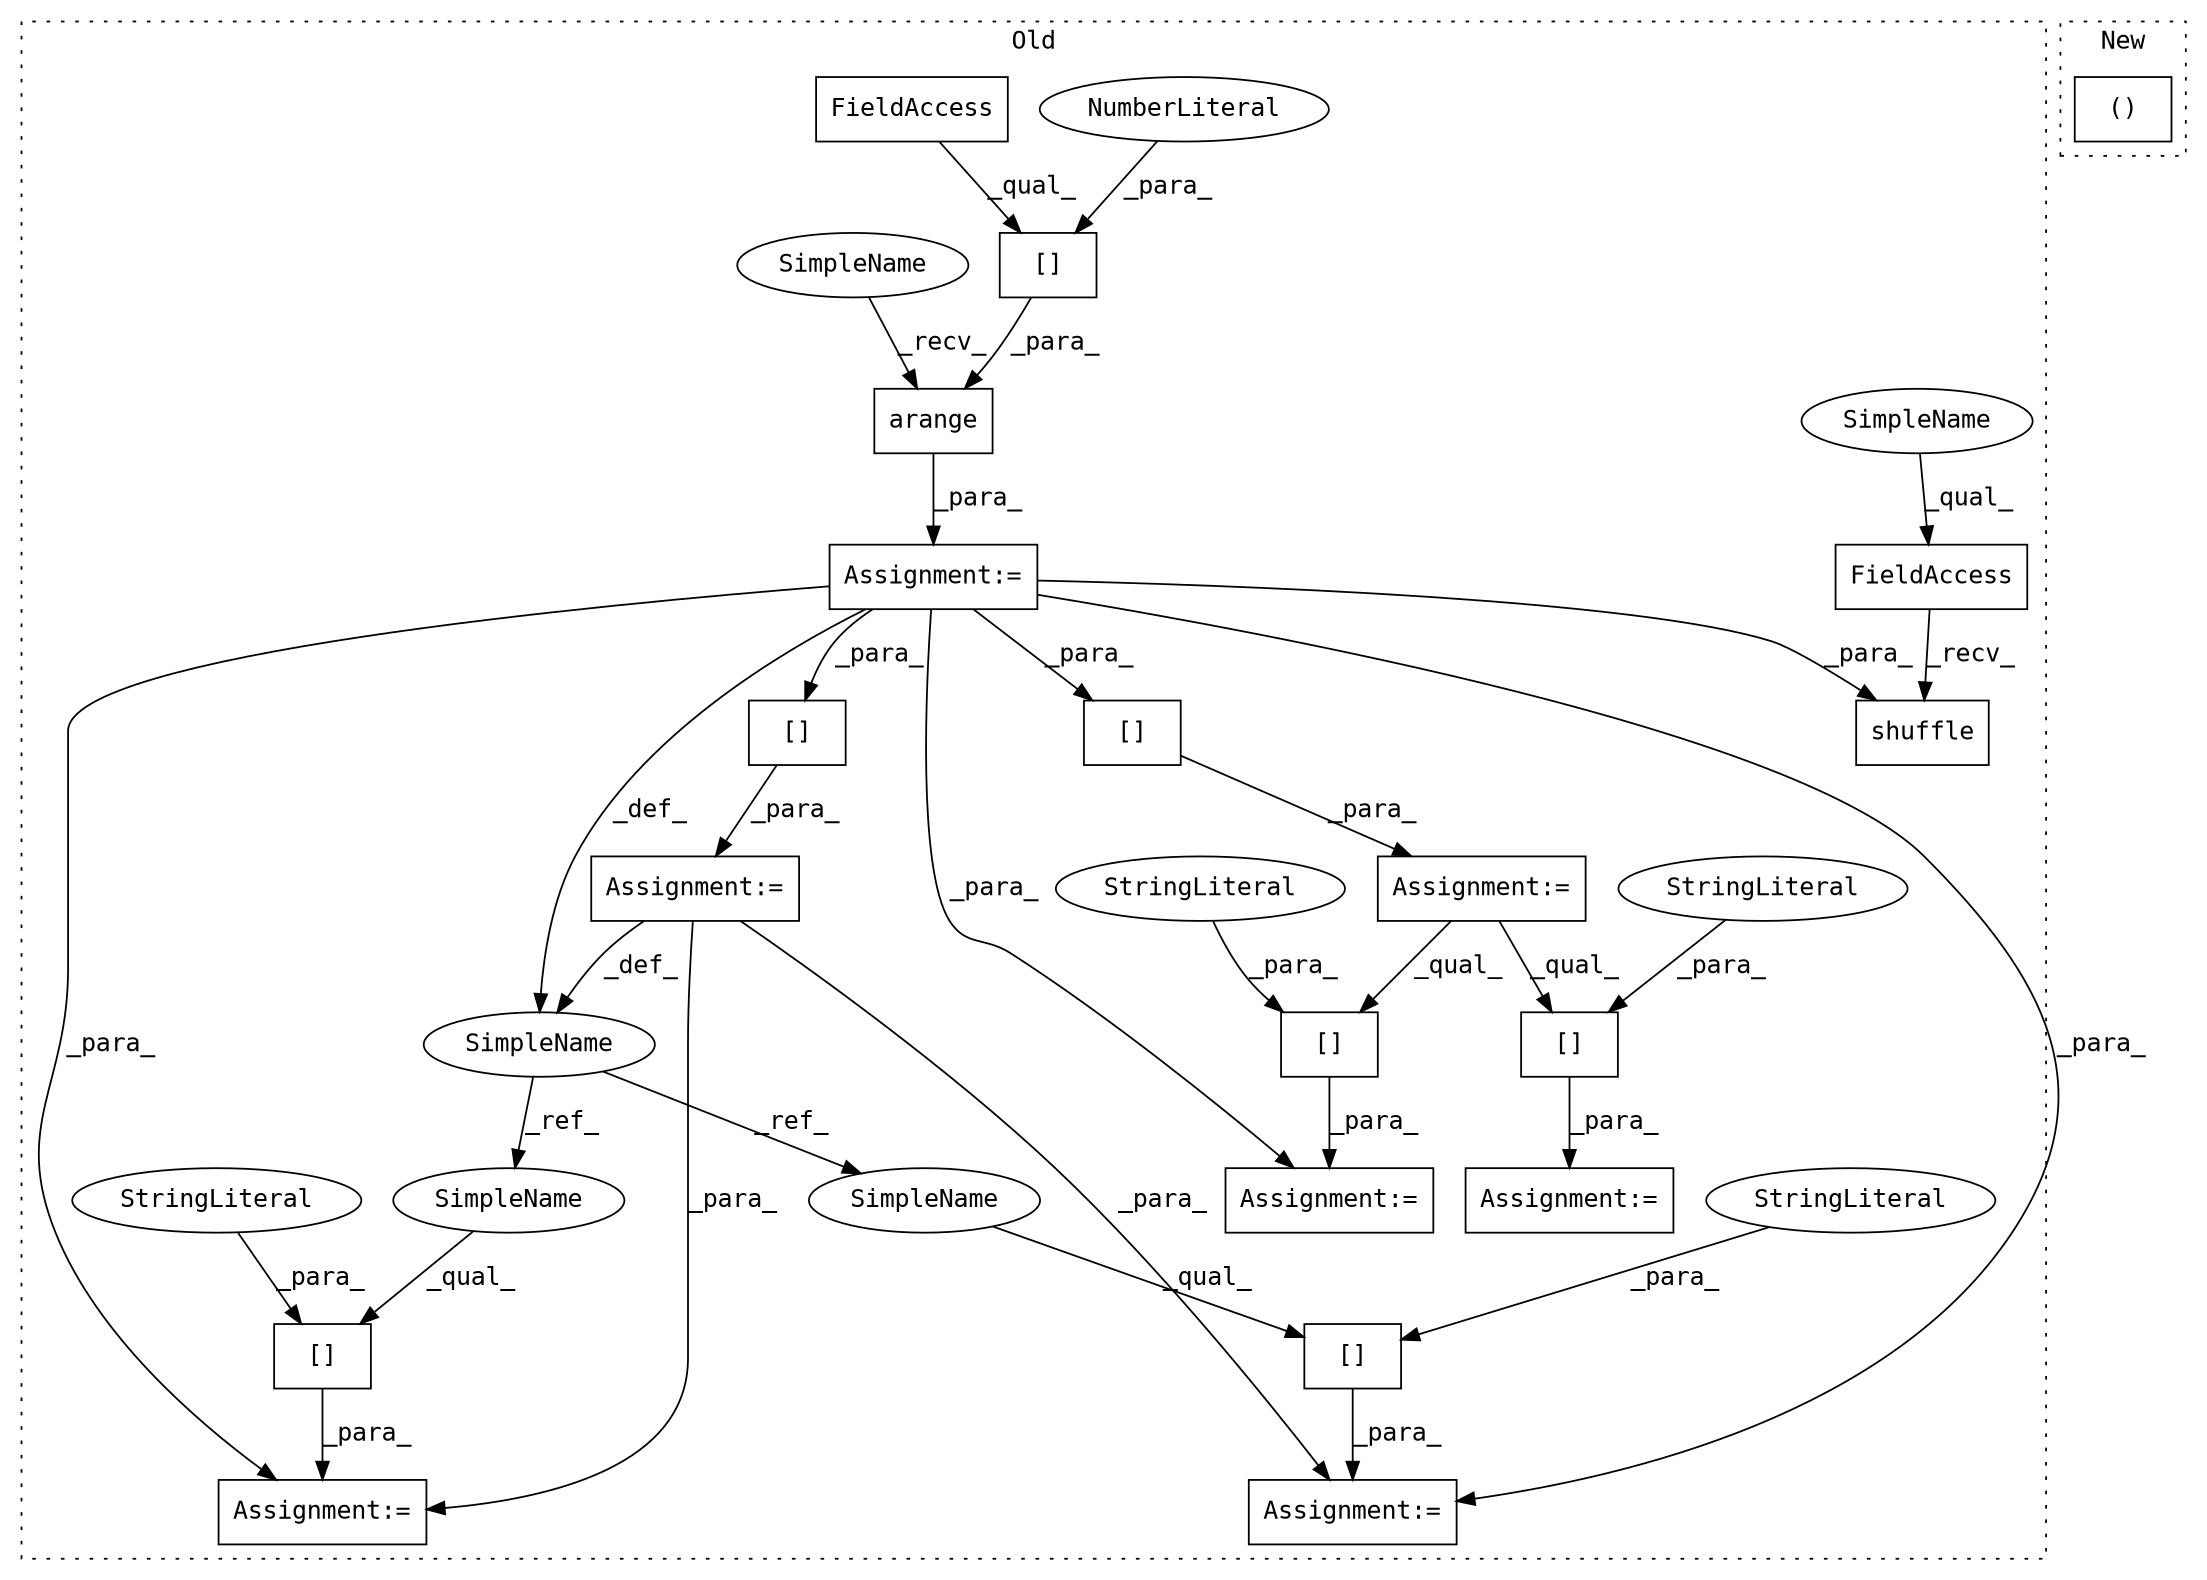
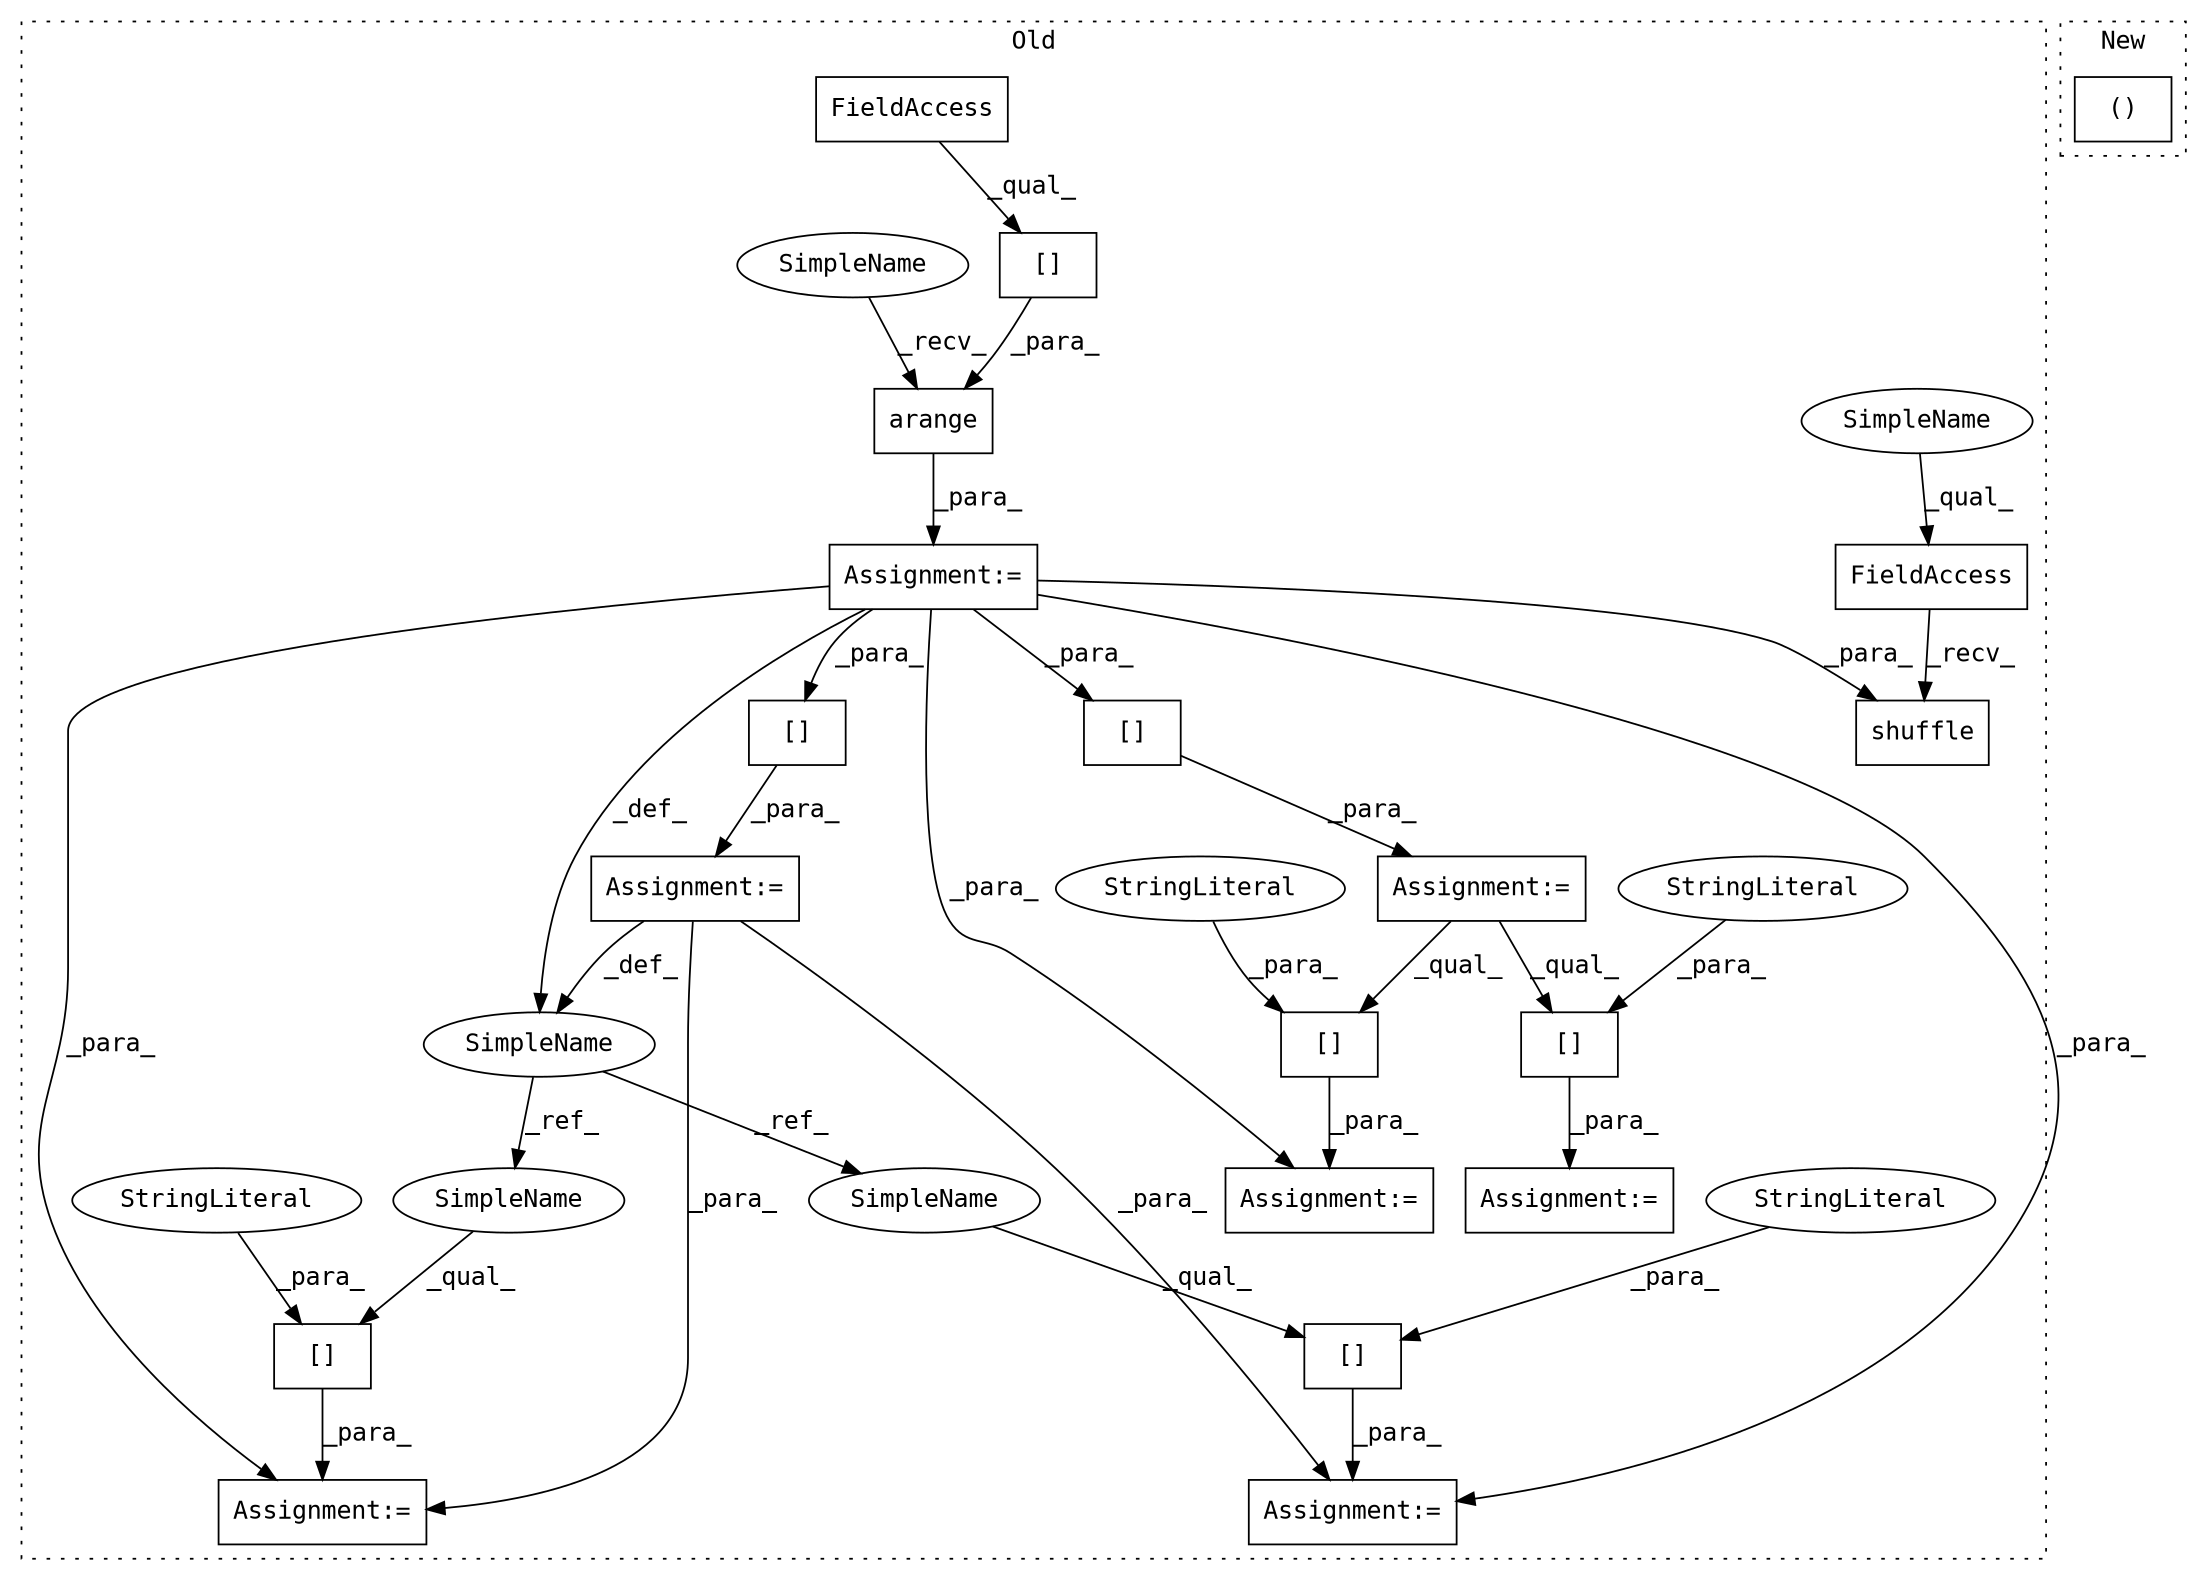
  digraph {
    fontname="DejaVu Sans Mono"
    node [a=7 l=1 s=1071 shape=box fontname="DejaVu Sans Mono"]
    edge [fontname="DejaVu Sans Mono"]
    n1 [a=32 l="8,1" label=shuffle s="1084,1099"]
    n2 [a=22 l=12 label=FieldAccess]
    n3 [label="Assignment:=" s=1040]
    n4 [label="Assignment:=" s=1125]
    n5 [a=2 l="2,1" label="[]" s="1187,1209"]
    n6 [a=42 label=SimpleName s=1124 shape=ellipse]
    n7 [a=2 l="2,1" label="[]" s="1259,1281"]
    n8 [a=32 l="7,1" label=arange s="1047,1064"]
    n9 [a=2 l="2,1" label="[]" s="1223,1245"]
    n10 [a=2 l="2,1" label="[]" s="1126,1135"]
    n11 [a=45 l=20 label=StringLiteral s=1225 shape=ellipse]
    n12 [a=2 l="2,1" label="[]" s="1150,1172"]
    n13 [a=45 l=20 label=StringLiteral s=1189 shape=ellipse]
    n14 [a=2 l="8,1" label="[]" s="1054,1063"]
-   n15 [a=34 label=NumberLiteral s=1062 shape=ellipse]
    n16 [a=2 l="2,1" label="[]" s="1108,1117"]
    n17 [a=22 l=7 label=FieldAccess s=1054]
    n18 [a=45 l=20 label=StringLiteral s=1261 shape=ellipse]
    n19 [a=45 l=20 label=StringLiteral s=1152 shape=ellipse]
    n20 [label="Assignment:=" s=1149]
    n21 [label="Assignment:=" s=1107]
    n22 [label="Assignment:=" s=1222]
    n23 [label="Assignment:=" s=1186]
    n24 [label="Assignment:=" s=1258]
    n25 [a=42 l=5 label=SimpleName shape=ellipse]
    n26 [a=42 l=5 label=SimpleName s=1041 shape=ellipse]
    n27 [a=42 label=SimpleName s=1187 shape=ellipse]
    n28 [a=42 label=SimpleName s=1259 shape=ellipse]
    n29 [a=106 l=65 label="()" s=1086]
    subgraph cluster_1 {
      label=Old
      style=dotted
      n1
      n2
      n3
      n4
      n5
      n6
      n7
      n8
      n9
      n10
      n11
      n12
      n13
      n14
-     n15
      n16
      n17
      n18
      n19
      n20
      n21
      n22
      n23
      n24
      n25
      n26
      n27
      n28
    }
    subgraph cluster_2 {
      label=New
      style=dotted
      n29
    }
    n2 -> n1 [label=_recv_]
    n3 -> n1 [label=_para_]
    n3 -> n6 [label=_def_]
    n3 -> n10 [label=_para_]
    n3 -> n16 [label=_para_]
    n3 -> n22 [label=_para_]
    n3 -> n23 [label=_para_]
    n3 -> n24 [label=_para_]
    n4 -> n6 [label=_def_]
    n4 -> n23 [label=_para_]
    n4 -> n24 [label=_para_]
    n5 -> n23 [label=_para_]
    n6 -> n27 [label=_ref_]
    n6 -> n28 [label=_ref_]
    n7 -> n24 [label=_para_]
    n8 -> n3 [label=_para_]
    n9 -> n22 [label=_para_]
    n10 -> n4 [label=_para_]
    n11 -> n9 [label=_para_]
    n12 -> n20 [label=_para_]
    n13 -> n5 [label=_para_]
    n14 -> n8 [label=_para_]
-   n15 -> n14 [label=_para_]
    n16 -> n21 [label=_para_]
    n17 -> n14 [label=_qual_]
    n18 -> n7 [label=_para_]
    n19 -> n12 [label=_para_]
    n21 -> n9 [label=_qual_]
    n21 -> n12 [label=_qual_]
    n25 -> n2 [label=_qual_]
    n26 -> n8 [label=_recv_]
    n27 -> n5 [label=_qual_]
    n28 -> n7 [label=_qual_]
  }
